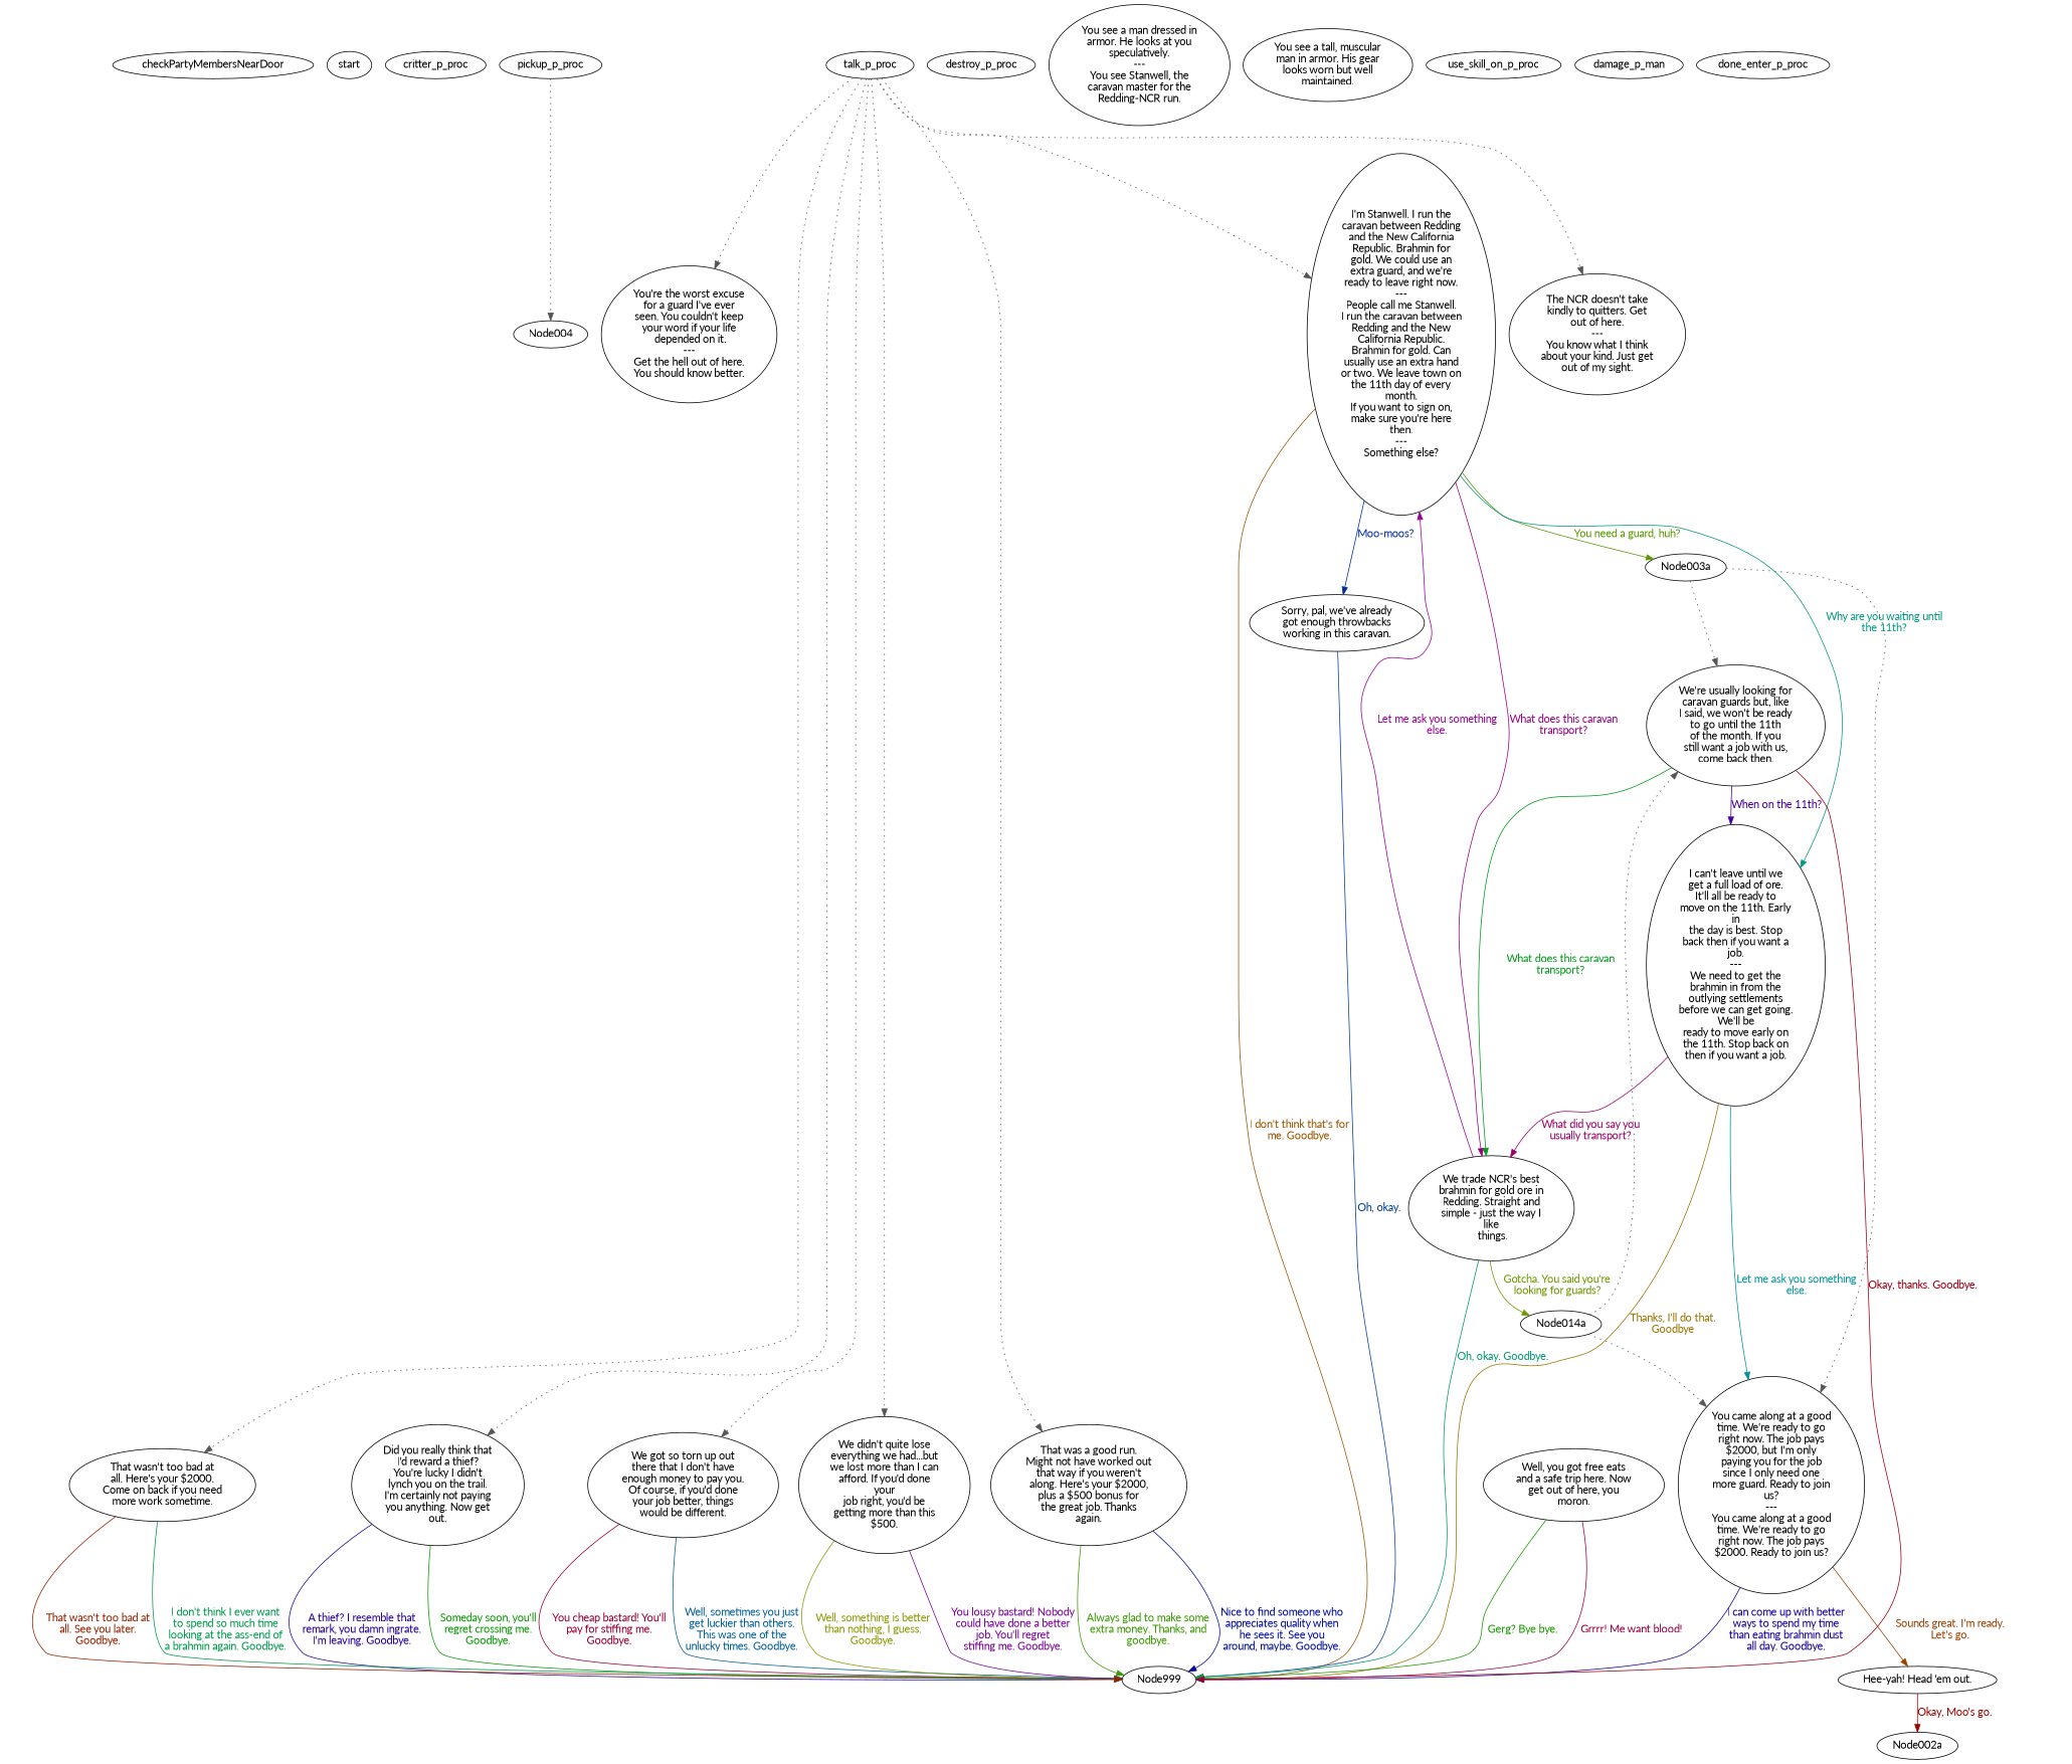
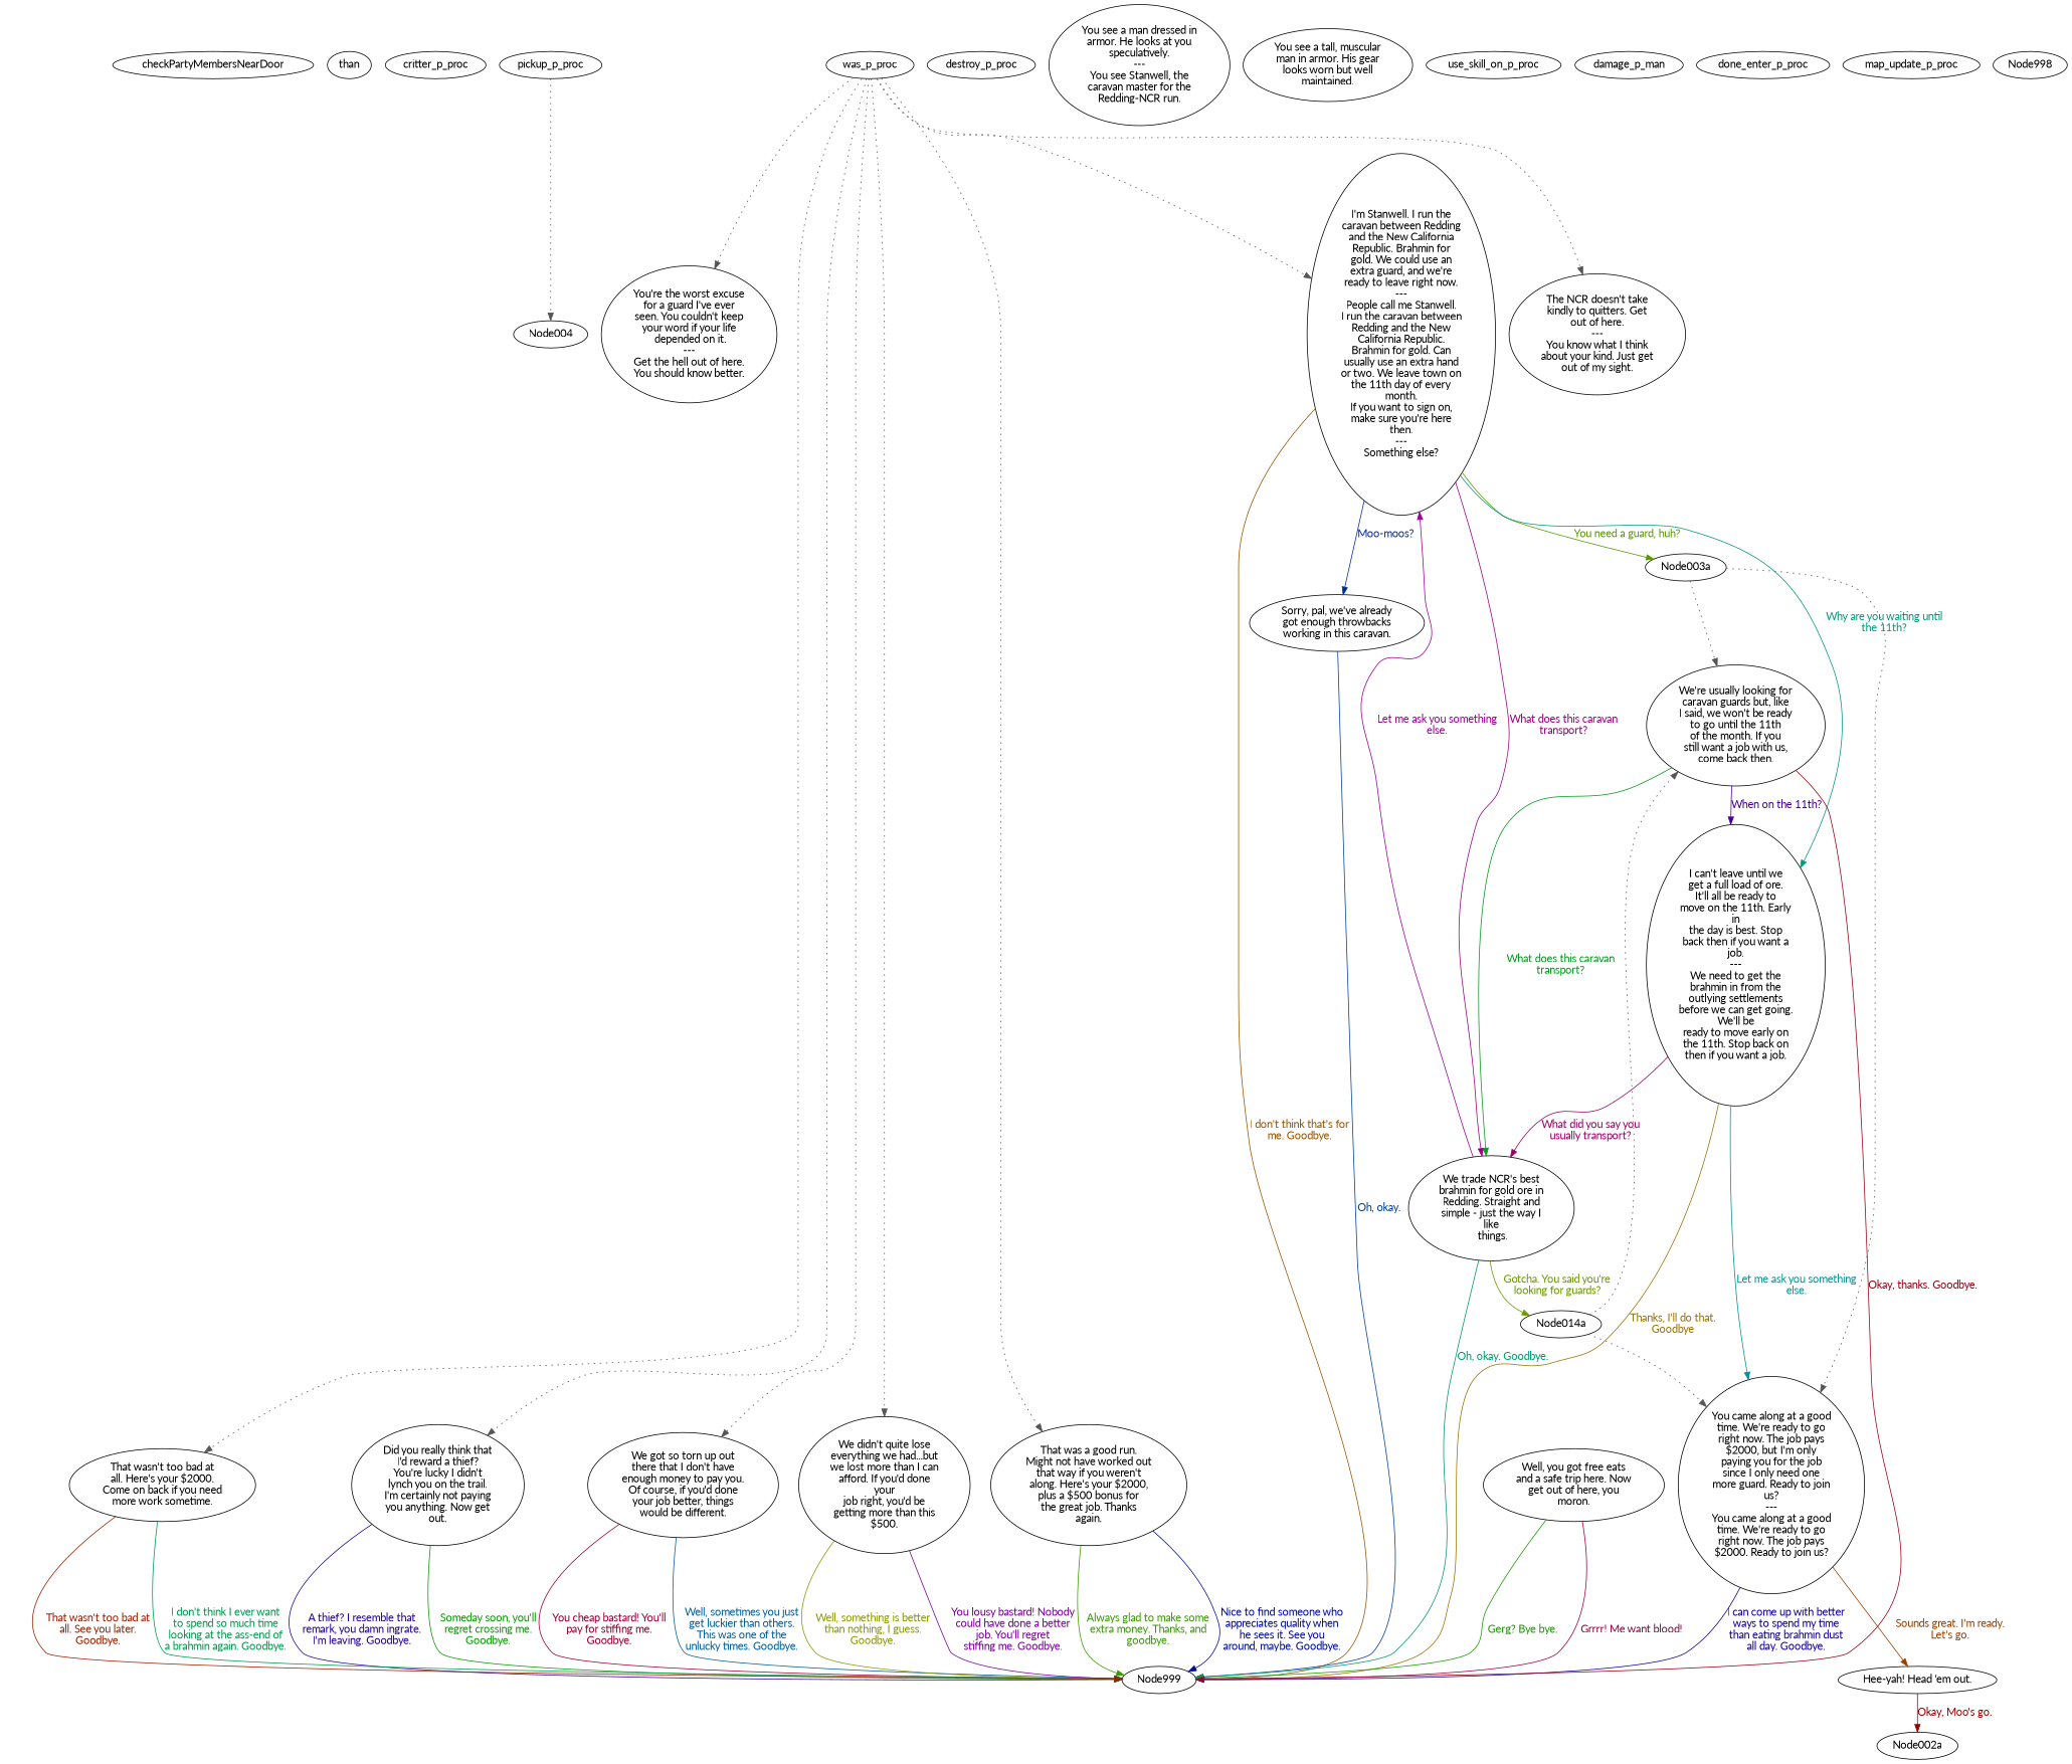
  digraph {
    fontname=Lato
    node [color="#000000" fillcolor="#FFFFFF" fontname=Lato style=filled]
    edge [color="#555555" fontname=Lato]
    checkPartyMembersNearDoor
-   start
+   start [label=than]
    critter_p_proc
    pickup_p_proc
    Node004
    n6 [label="You're the worst excuse\nfor a guard I've ever\nseen. You couldn't keep\nyour word if your life\n depended on it.\n---\nGet the hell out of here.\nYou should know better."]
-   talk_p_proc
+   talk_p_proc [label=was_p_proc]
    n8 [label="Did you really think that\nI'd reward a thief?\nYou're lucky I didn't\nlynch you on the trail.\nI'm certainly not paying\nyou anything. Now get\nout."]
    n9 [label="We got so torn up out\nthere that I don't have\nenough money to pay you.\nOf course, if you'd done\nyour job better, things\nwould be different."]
    n10 [label="We didn't quite lose\neverything we had...but\nwe lost more than I can\nafford. If you'd done\nyour\njob right, you'd be\ngetting more than this\n$500."]
    n11 [label="That wasn't too bad at\nall. Here's your $2000.\nCome on back if you need\nmore work sometime."]
    n12 [label="That was a good run.\nMight not have worked out\nthat way if you weren't\nalong. Here's your $2000,\nplus a $500 bonus for\nthe great job. Thanks\nagain."]
    n13 [label="The NCR doesn't take\nkindly to quitters. Get\nout of here.\n---\nYou know what I think\nabout your kind. Just get\nout of my sight."]
    n14 [label="I'm Stanwell. I run the\ncaravan between Redding\nand the New California\nRepublic. Brahmin for\ngold. We could use an\nextra guard, and we're\nready to leave right now.\n---\nPeople call me Stanwell.\nI run the caravan between\nRedding and the New\nCalifornia Republic.\nBrahmin for gold. Can\nusually use an extra hand\nor two. We leave town on\nthe 11th day of every\nmonth.\nIf you want to sign on,\nmake sure you're here\nthen.\n---\nSomething else?"]
    Node999
    n16 [label="Sorry, pal, we've already\ngot enough throwbacks\nworking in this caravan."]
    Node003a
    n18 [label="We trade NCR's best\nbrahmin for gold ore in\nRedding. Straight and\nsimple - just the way I\nlike\n things."]
    n19 [label="I can't leave until we\nget a full load of ore.\nIt'll all be ready to\nmove on the 11th. Early\nin\nthe day is best. Stop\nback then if you want a\njob.\n---\nWe need to get the\nbrahmin in from the\noutlying settlements\nbefore we can get going.\nWe'll be\nready to move early on\nthe 11th. Stop back on\nthen if you want a job."]
    n20 [label="You came along at a good\ntime. We're ready to go\nright now. The job pays\n$2000, but I'm only\npaying you for the job\nsince I only need one\nmore guard. Ready to join\nus?\n---\nYou came along at a good\ntime. We're ready to go\nright now. The job pays\n$2000. Ready to join us?"]
    n21 [label="We're usually looking for\ncaravan guards but, like\nI said, we won't be ready\nto go until the 11th\nof the month. If you\nstill want a job with us,\ncome back then."]
    Node014a
    destroy_p_proc
    n24 [label="You see a man dressed in\narmor. He looks at you\nspeculatively.\n---\nYou see Stanwell, the\ncaravan master for the\nRedding-NCR run."]
    n25 [label="You see a tall, muscular\nman in armor. His gear\nlooks worn but well\nmaintained."]
    use_skill_on_p_proc
    n27 [label=damage_p_man]
    n28 [label=done_enter_p_proc]
+   map_update_p_proc
+   Node998
    n31 [label="Hee-yah! Head 'em out."]
    Node002a
    n33 [label="Well, you got free eats\nand a safe trip here. Now\nget out of here, you\nmoron."]
    pickup_p_proc -> Node004 [style=dotted]
    talk_p_proc -> n6 [style=dotted]
    talk_p_proc -> n8 [style=dotted]
    talk_p_proc -> n9 [style=dotted]
    talk_p_proc -> n10 [style=dotted]
    talk_p_proc -> n11 [style=dotted]
    talk_p_proc -> n12 [style=dotted]
    talk_p_proc -> n13 [style=dotted]
    talk_p_proc -> n14 [style=dotted]
    n8 -> Node999 [color="#270099" fontcolor="#270099" label="A thief? I resemble that\nremark, you damn ingrate.\nI'm leaving. Goodbye."]
    n8 -> Node999 [color="#059900" fontcolor="#059900" label="Someday soon, you'll\nregret crossing me.\nGoodbye."]
    n9 -> Node999 [color="#990032" fontcolor="#990032" label="You cheap bastard! You'll\npay for stiffing me.\nGoodbye."]
    n9 -> Node999 [color="#005F99" fontcolor="#005F99" label="Well, sometimes you just\nget luckier than others.\nThis was one of the\nunlucky times. Goodbye."]
    n10 -> Node999 [color="#8B9900" fontcolor="#8B9900" label="Well, something is better\nthan nothing, I guess.\nGoodbye."]
    n10 -> Node999 [color="#7A0099" fontcolor="#7A0099" label="You lousy bastard! Nobody\ncould have done a better\njob. You'll regret\nstiffing me. Goodbye."]
    n11 -> Node999 [color="#00994D" fontcolor="#00994D" label="I don't think I ever want\nto spend so much time\nlooking at the ass-end of\na brahmin again. Goodbye."]
    n11 -> Node999 [color="#992100" fontcolor="#992100" label="That wasn't too bad at\nall. See you later.\nGoodbye."]
    n12 -> Node999 [color="#000C99" fontcolor="#000C99" label="Nice to find someone who\nappreciates quality when\nhe sees it. See you\naround, maybe. Goodbye."]
    n12 -> Node999 [color="#399900" fontcolor="#399900" label="Always glad to make some\nextra money. Thanks, and\ngoodbye."]
    n14 -> Node999 [color="#995400" fontcolor="#995400" label="I don't think that's for\nme. Goodbye."]
    n14 -> n16 [color="#002C99" fontcolor="#002C99" label="Moo-moos?"]
    n14 -> Node003a [color="#589900" fontcolor="#589900" label="You need a guard, huh?"]
    n14 -> n18 [color="#990085" fontcolor="#990085" label="What does this caravan\ntransport?"]
    n14 -> n19 [color="#009980" fontcolor="#009980" label="Why are you waiting until\nthe 11th?"]
    n16 -> Node999 [color="#003F99" fontcolor="#003F99" label="Oh, okay."]
    Node003a -> n20 [style=dotted]
    Node003a -> n21 [style=dotted]
    n18 -> n14 [color="#990098" fontcolor="#990098" label="Let me ask you something\nelse."]
    n18 -> Node999 [color="#00996D" fontcolor="#00996D" label="Oh, okay. Goodbye."]
    n18 -> Node014a [color="#6C9900" fontcolor="#6C9900" label="Gotcha. You said you're\nlooking for guards?"]
    n19 -> Node999 [color="#997300" fontcolor="#997300" label="Thanks, I'll do that.\nGoodbye"]
    n19 -> n18 [color="#990065" fontcolor="#990065" label="What did you say you\nusually transport?"]
    n19 -> n20 [color="#009299" fontcolor="#009299" label="Let me ask you something\nelse."]
    n20 -> Node999 [color="#140099" fontcolor="#140099" label="I can come up with better\nways to spend my time\nthan eating brahmin dust\nall day. Goodbye."]
    n20 -> n31 [color="#994000" fontcolor="#994000" label="Sounds great. I'm ready.\nLet's go."]
    n21 -> Node999 [color="#990012" fontcolor="#990012" label="Okay, thanks. Goodbye."]
    n21 -> n18 [color="#00991A" fontcolor="#00991A" label="What does this caravan\ntransport?"]
    n21 -> n19 [color="#470099" fontcolor="#470099" label="When on the 11th?"]
    Node014a -> n20 [style=dotted]
    Node014a -> n21 [style=dotted]
    n31 -> Node002a [color="#990100" fontcolor="#990100" label="Okay, Moo's go."]
    n33 -> Node999 [color="#199900" fontcolor="#199900" label="Gerg? Bye bye."]
    n33 -> Node999 [color="#990046" fontcolor="#990046" label="Grrrr! Me want blood!"]
  }
